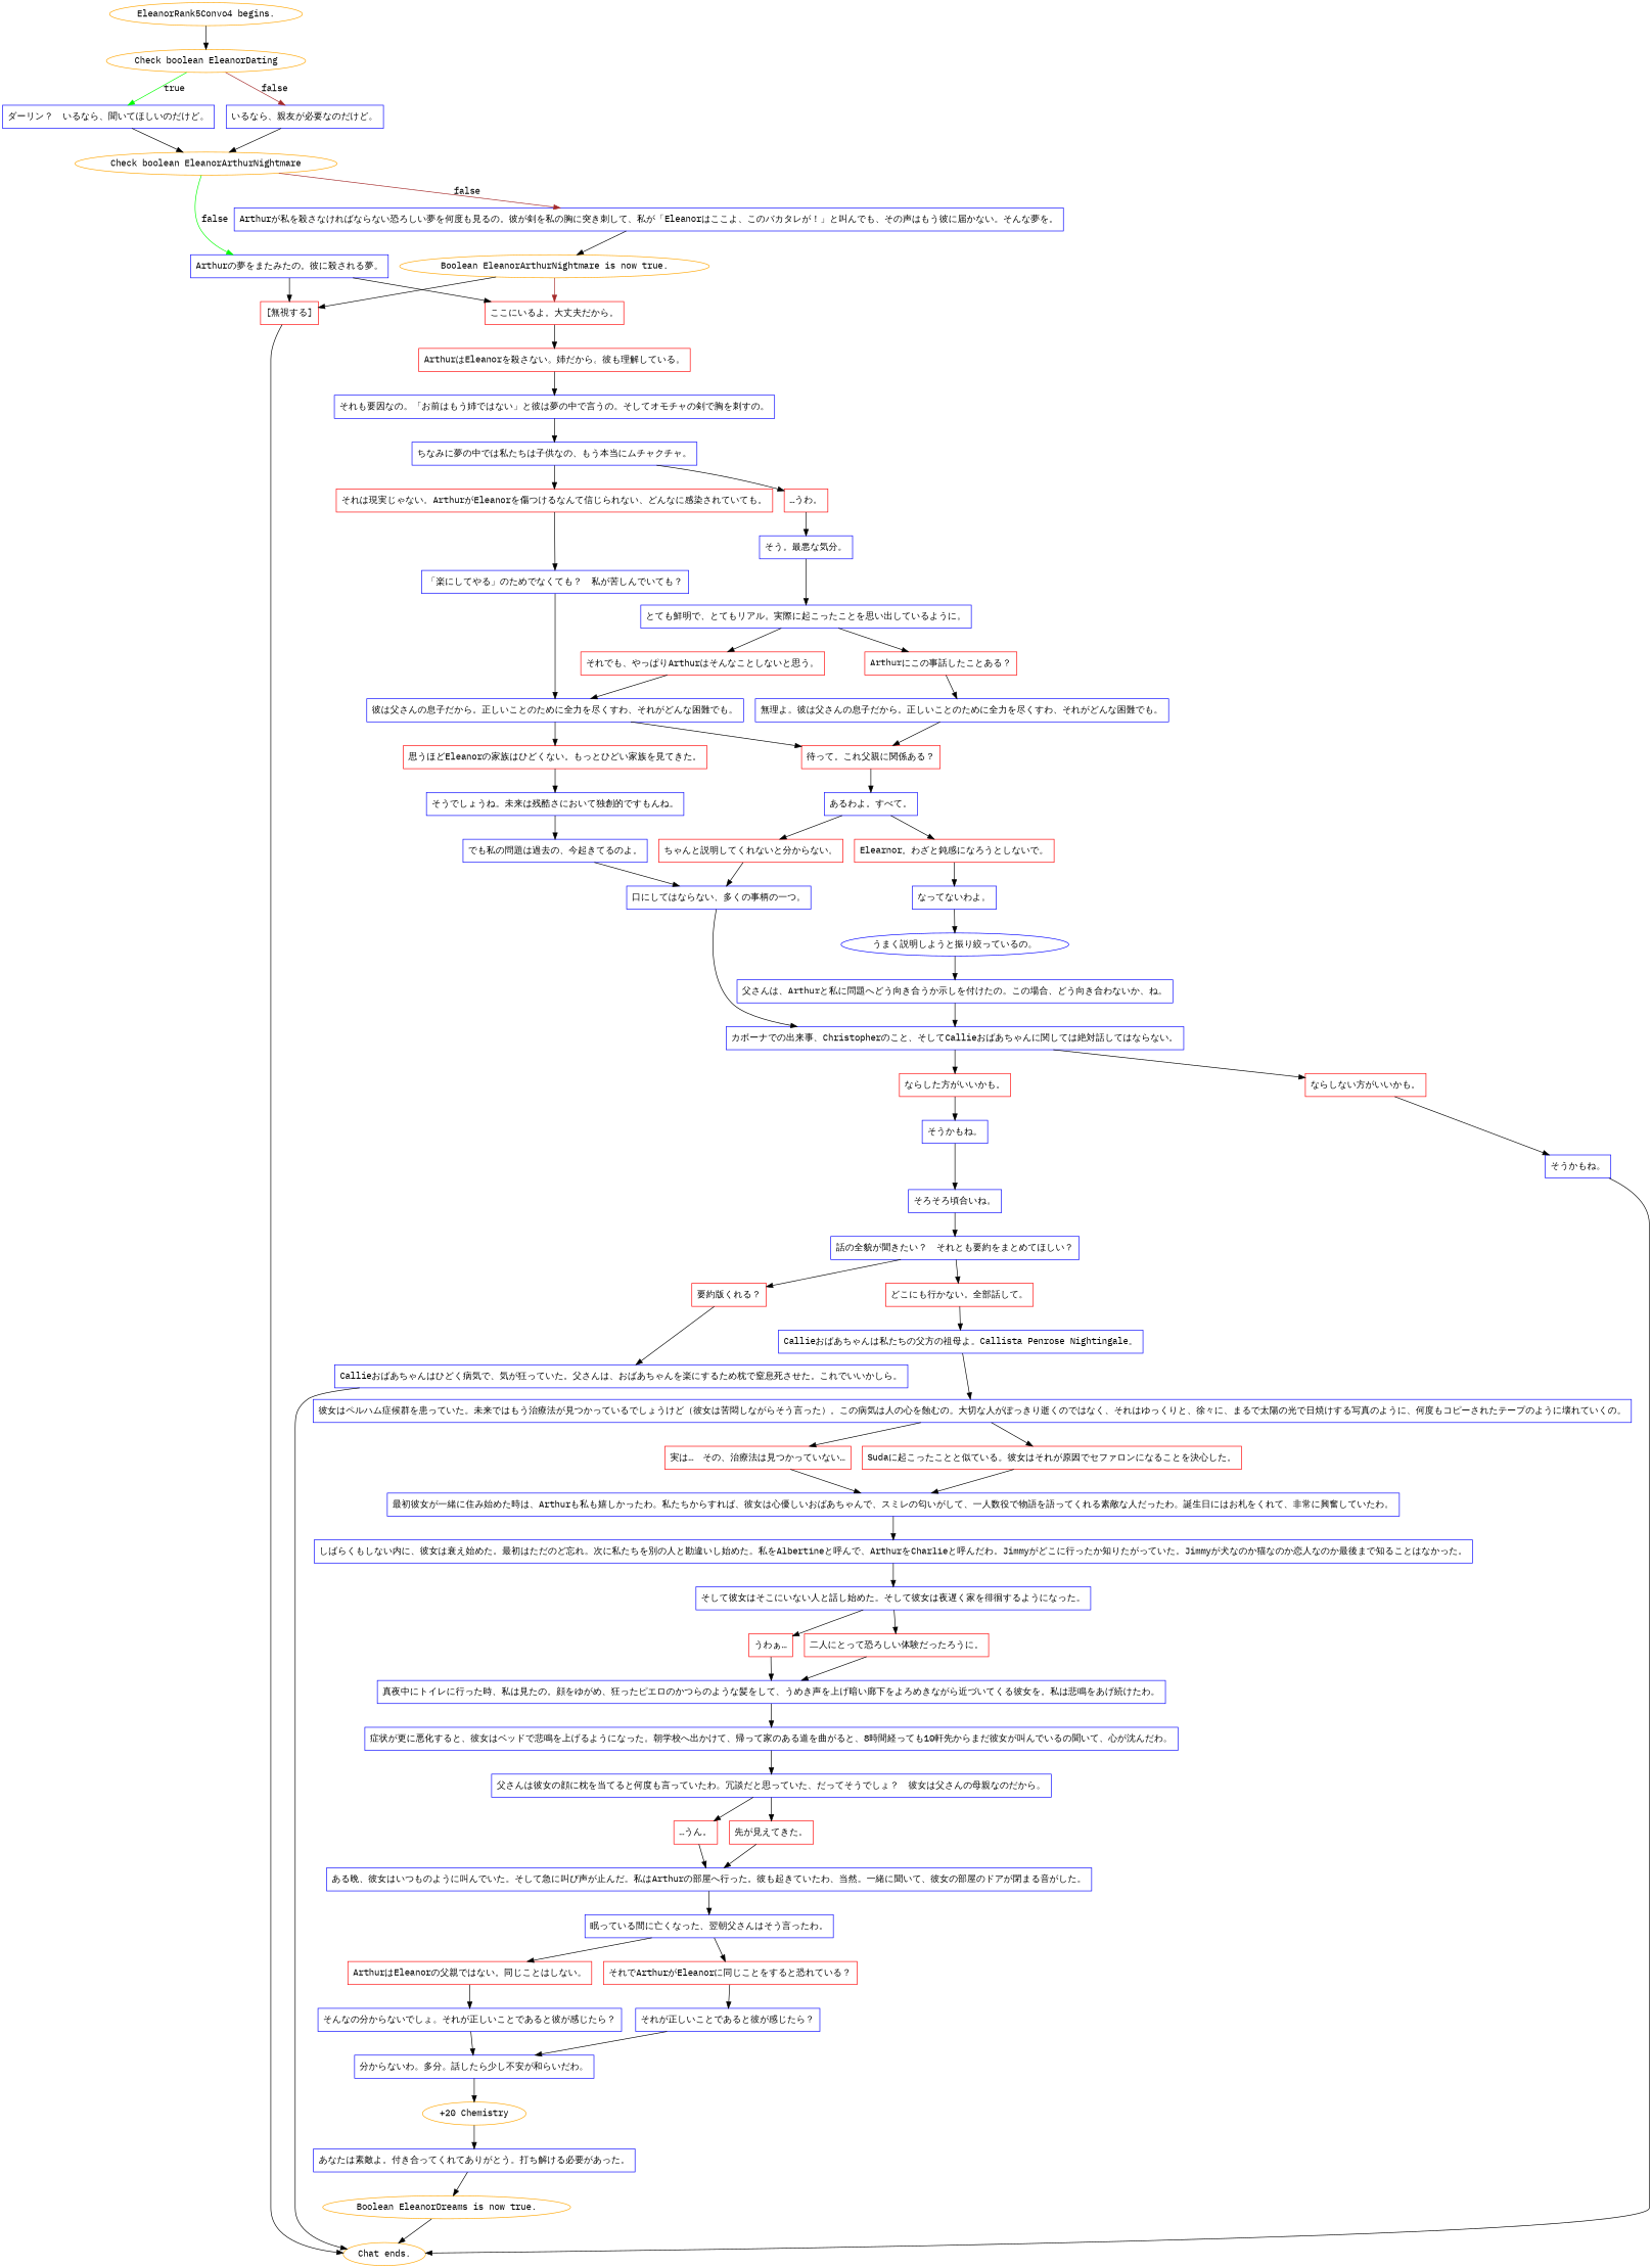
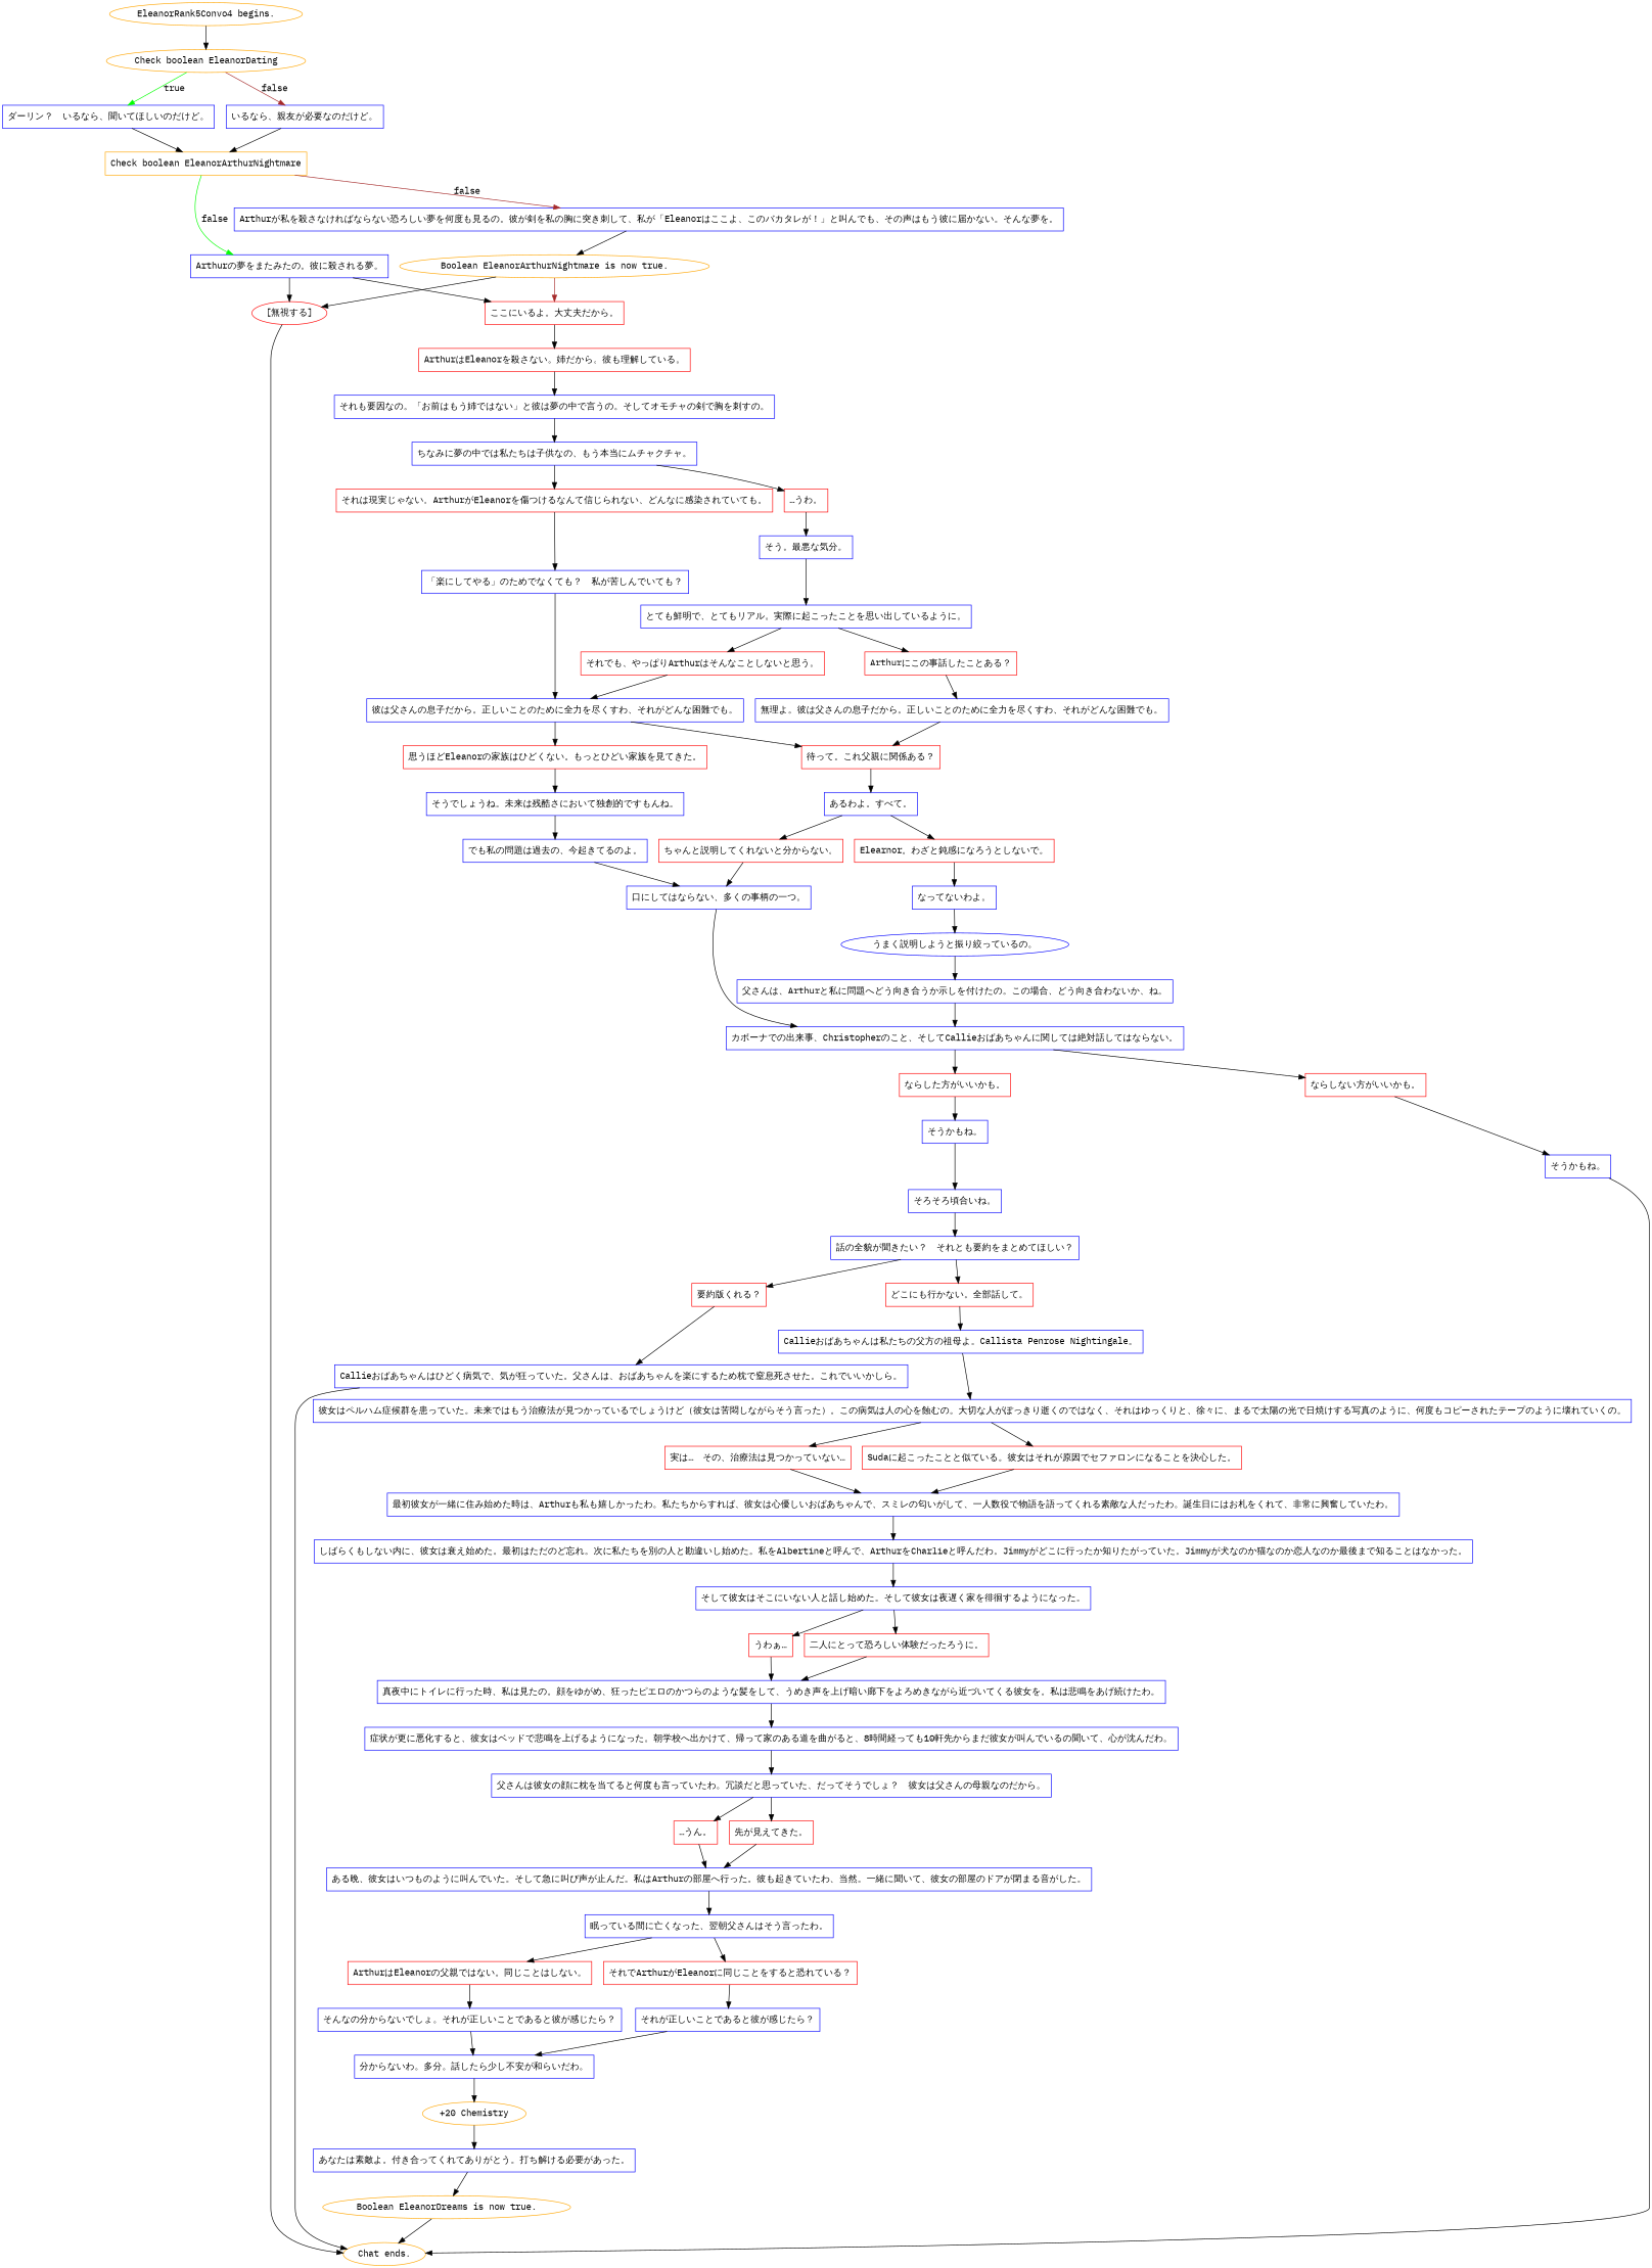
  digraph {
    fontname="IBM Plex Mono"
    node [color=blue fontname="IBM Plex Mono" shape=box]
    edge [fontname="IBM Plex Mono"]
    "EleanorRank5Convo4 begins." [color=orange shape=""]
    n2 [color=orange label="Check boolean EleanorDating" shape=""]
    n3 [label="ダーリン？　いるなら、聞いてほしいのだけど。"]
    n4 [label="いるなら、親友が必要なのだけど。"]
-   n5 [color=orange label="Check boolean EleanorArthurNightmare" shape=""]
+   n5 [color=orange label="Check boolean EleanorArthurNightmare"]
    n6 [label="Arthurの夢をまたみたの。彼に殺される夢。"]
    n7 [label="Arthurが私を殺さなければならない恐ろしい夢を何度も見るの。彼が剣を私の胸に突き刺して、私が「Eleanorはここよ、このバカタレが！」と叫んでも、その声はもう彼に届かない。そんな夢を。"]
    n8 [color=red label="ここにいるよ。大丈夫だから。"]
-   n9 [color=red label="[無視する]"]
+   n9 [color=red label="[無視する]" shape=ellipse]
    n10 [color=orange label="Boolean EleanorArthurNightmare is now true." shape=""]
    n11 [color=red label="ArthurはEleanorを殺さない。姉だから。彼も理解している。"]
    "Chat ends." [color=orange shape=""]
    n13 [label="それも要因なの。「お前はもう姉ではない」と彼は夢の中で言うの。そしてオモチャの剣で胸を刺すの。"]
    n14 [label="ちなみに夢の中では私たちは子供なの、もう本当にムチャクチャ。"]
    n15 [color=red label="それは現実じゃない。ArthurがEleanorを傷つけるなんて信じられない、どんなに感染されていても。"]
    n16 [color=red label="…うわ。"]
    n17 [label="「楽にしてやる」のためでなくても？　私が苦しんでいても？"]
    n18 [label="そう。最悪な気分。"]
    n19 [label="彼は父さんの息子だから。正しいことのために全力を尽くすわ、それがどんな困難でも。"]
    n20 [label="とても鮮明で、とてもリアル。実際に起こったことを思い出しているように。"]
    n21 [color=red label="思うほどEleanorの家族はひどくない。もっとひどい家族を見てきた。"]
    n22 [color=red label="待って。これ父親に関係ある？"]
    n23 [color=red label="それでも、やっぱりArthurはそんなことしないと思う。"]
    n24 [color=red label="Arthurにこの事話したことある？"]
    n25 [label="そうでしょうね。未来は残酷さにおいて独創的ですもんね。"]
    n26 [label="あるわよ。すべて。"]
    n27 [label="無理よ。彼は父さんの息子だから。正しいことのために全力を尽くすわ、それがどんな困難でも。"]
    n28 [label="でも私の問題は過去の、今起きてるのよ。"]
    n29 [color=red label="ちゃんと説明してくれないと分からない。"]
    n30 [color=red label="Elearnor。わざと鈍感になろうとしないで。"]
    n31 [label="口にしてはならない、多くの事柄の一つ。"]
    n32 [label="なってないわよ。"]
    n33 [label="カボーナでの出来事、Christopherのこと、そしてCallieおばあちゃんに関しては絶対話してはならない。"]
    n34 [label="うまく説明しようと振り絞っているの。" shape=ellipse]
    n35 [color=red label="ならしない方がいいかも。"]
    n36 [color=red label="ならした方がいいかも。"]
    n37 [label="父さんは、Arthurと私に問題へどう向き合うか示しを付けたの。この場合、どう向き合わないか、ね。"]
    n38 [label="そうかもね。"]
    n39 [label="そうかもね。"]
    n40 [label="そろそろ頃合いね。"]
    n41 [label="話の全貌が聞きたい？　それとも要約をまとめてほしい？"]
    n42 [color=red label="どこにも行かない。全部話して。"]
    n43 [color=red label="要約版くれる？"]
    n44 [label="Callieおばあちゃんは私たちの父方の祖母よ。Callista Penrose Nightingale。"]
    n45 [label="Callieおばあちゃんはひどく病気で、気が狂っていた。父さんは、おばあちゃんを楽にするため枕で窒息死させた。これでいいかしら。"]
    n46 [label="彼女はペルハム症候群を患っていた。未来ではもう治療法が見つかっているでしょうけど（彼女は苦悶しながらそう言った）。この病気は人の心を蝕むの。大切な人がぽっきり逝くのではなく、それはゆっくりと、徐々に、まるで太陽の光で日焼けする写真のように、何度もコピーされたテープのように壊れていくの。"]
    n47 [color=red label="Sudaに起こったことと似ている。彼女はそれが原因でセファロンになることを決心した。"]
    n48 [color=red label="実は…　その、治療法は見つかっていない…"]
    n49 [label="最初彼女が一緒に住み始めた時は、Arthurも私も嬉しかったわ。私たちからすれば、彼女は心優しいおばあちゃんで、スミレの匂いがして、一人数役で物語を語ってくれる素敵な人だったわ。誕生日にはお札をくれて、非常に興奮していたわ。"]
    n50 [label="しばらくもしない内に、彼女は衰え始めた。最初はただのど忘れ。次に私たちを別の人と勘違いし始めた。私をAlbertineと呼んで、ArthurをCharlieと呼んだわ。Jimmyがどこに行ったか知りたがっていた。Jimmyが犬なのか猫なのか恋人なのか最後まで知ることはなかった。"]
    n51 [label="そして彼女はそこにいない人と話し始めた。そして彼女は夜遅く家を徘徊するようになった。"]
    n52 [color=red label="二人にとって恐ろしい体験だったろうに。"]
    n53 [color=red label="うわぁ…"]
    n54 [label="真夜中にトイレに行った時、私は見たの。顔をゆがめ、狂ったピエロのかつらのような髪をして、うめき声を上げ暗い廊下をよろめきながら近づいてくる彼女を。私は悲鳴をあげ続けたわ。"]
    n55 [label="症状が更に悪化すると、彼女はベッドで悲鳴を上げるようになった。朝学校へ出かけて、帰って家のある道を曲がると、8時間経っても10軒先からまだ彼女が叫んでいるの聞いて、心が沈んだわ。"]
    n56 [label="父さんは彼女の顔に枕を当てると何度も言っていたわ。冗談だと思っていた、だってそうでしょ？　彼女は父さんの母親なのだから。"]
    n57 [color=red label="先が見えてきた。"]
    n58 [color=red label="…うん。"]
    n59 [label="ある晩、彼女はいつものように叫んでいた。そして急に叫び声が止んだ。私はArthurの部屋へ行った。彼も起きていたわ、当然。一緒に聞いて、彼女の部屋のドアが閉まる音がした。"]
    n60 [label="眠っている間に亡くなった、翌朝父さんはそう言ったわ。"]
    n61 [color=red label="それでArthurがEleanorに同じことをすると恐れている？"]
    n62 [color=red label="ArthurはEleanorの父親ではない。同じことはしない。"]
    n63 [label="それが正しいことであると彼が感じたら？"]
    n64 [label="そんなの分からないでしょ。それが正しいことであると彼が感じたら？"]
    n65 [label="分からないわ。多分。話したら少し不安が和らいだわ。"]
    n66 [color=orange label="+20 Chemistry" shape=""]
    n67 [label="あなたは素敵よ。付き合ってくれてありがとう。打ち解ける必要があった。"]
    n68 [color=orange label="Boolean EleanorDreams is now true." shape=""]
    "EleanorRank5Convo4 begins." -> n2
    n2 -> n3 [color=green label=true]
    n2 -> n4 [color=brown label=false]
    n3 -> n5
    n4 -> n5
    n5 -> n6 [color=green label=false]
    n5 -> n7 [color=brown label=false]
    n6 -> n8
    n6 -> n9
    n7 -> n10
    n8 -> n11
    n9 -> "Chat ends."
    n10 -> n8 [color=brown]
    n10 -> n9
    n11 -> n13
    n13 -> n14
    n14 -> n15
    n14 -> n16
    n15 -> n17
    n16 -> n18
    n17 -> n19
    n18 -> n20
    n19 -> n21
    n19 -> n22
    n20 -> n23
    n20 -> n24
    n21 -> n25
    n22 -> n26
    n23 -> n19
    n24 -> n27
    n25 -> n28
    n26 -> n29
    n26 -> n30
    n27 -> n22
    n28 -> n31
    n29 -> n31
    n30 -> n32
    n31 -> n33
    n32 -> n34
    n33 -> n35
    n33 -> n36
    n34 -> n37
    n35 -> n38
    n36 -> n39
    n37 -> n33
    n38 -> "Chat ends."
    n39 -> n40
    n40 -> n41
    n41 -> n42
    n41 -> n43
    n42 -> n44
    n43 -> n45
    n44 -> n46
    n45 -> "Chat ends."
    n46 -> n47
    n46 -> n48
    n47 -> n49
    n48 -> n49
    n49 -> n50
    n50 -> n51
    n51 -> n52
    n51 -> n53
    n52 -> n54
    n53 -> n54
    n54 -> n55
    n55 -> n56
    n56 -> n57
    n56 -> n58
    n57 -> n59
    n58 -> n59
    n59 -> n60
    n60 -> n61
    n60 -> n62
    n61 -> n63
    n62 -> n64
    n63 -> n65
    n64 -> n65
    n65 -> n66
    n66 -> n67
    n67 -> n68
    n68 -> "Chat ends."
  }
